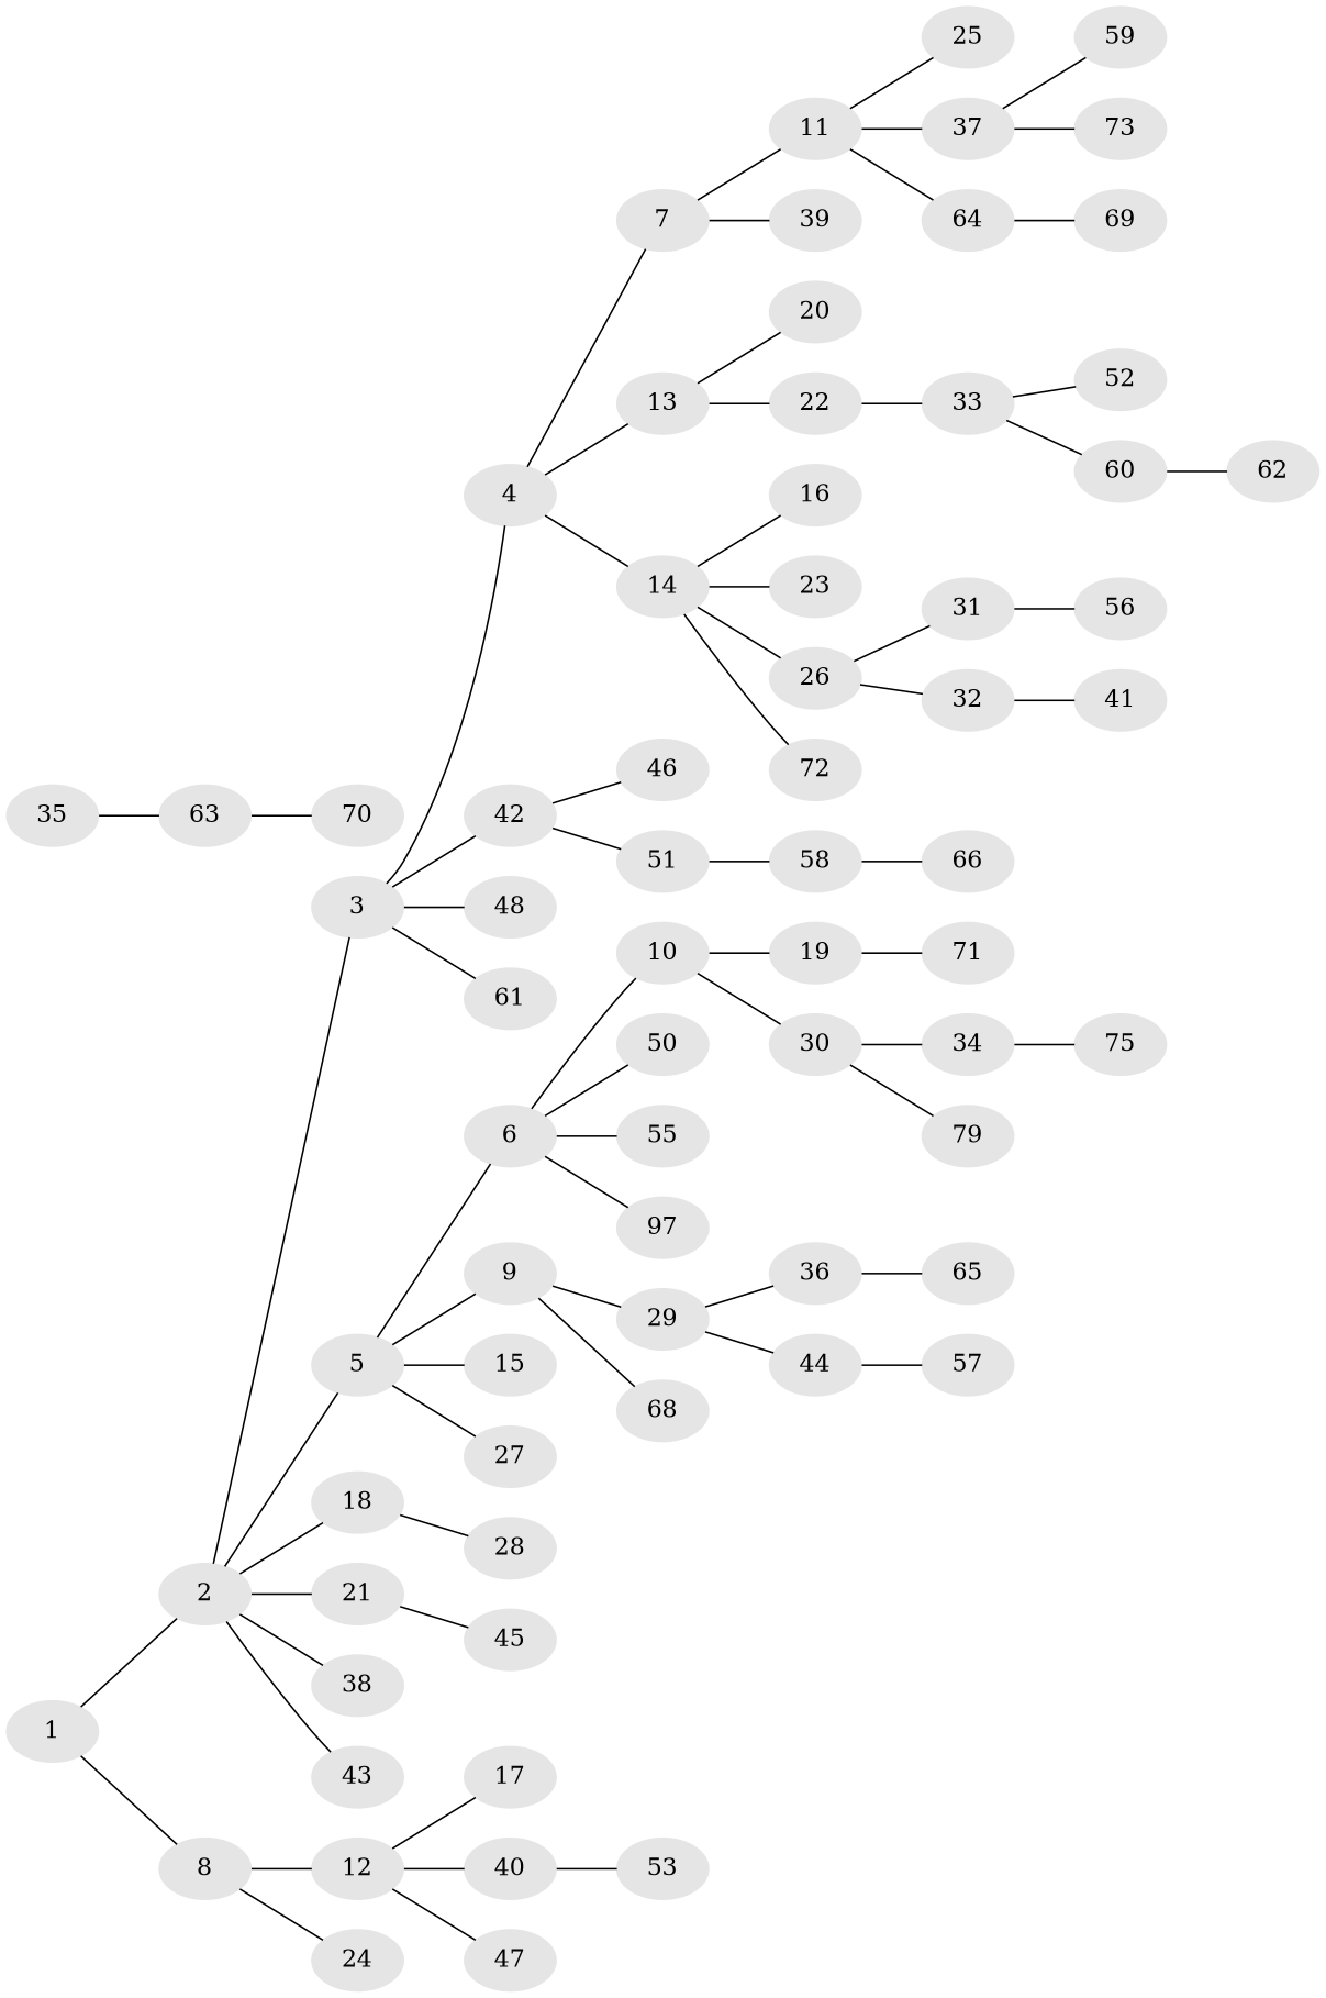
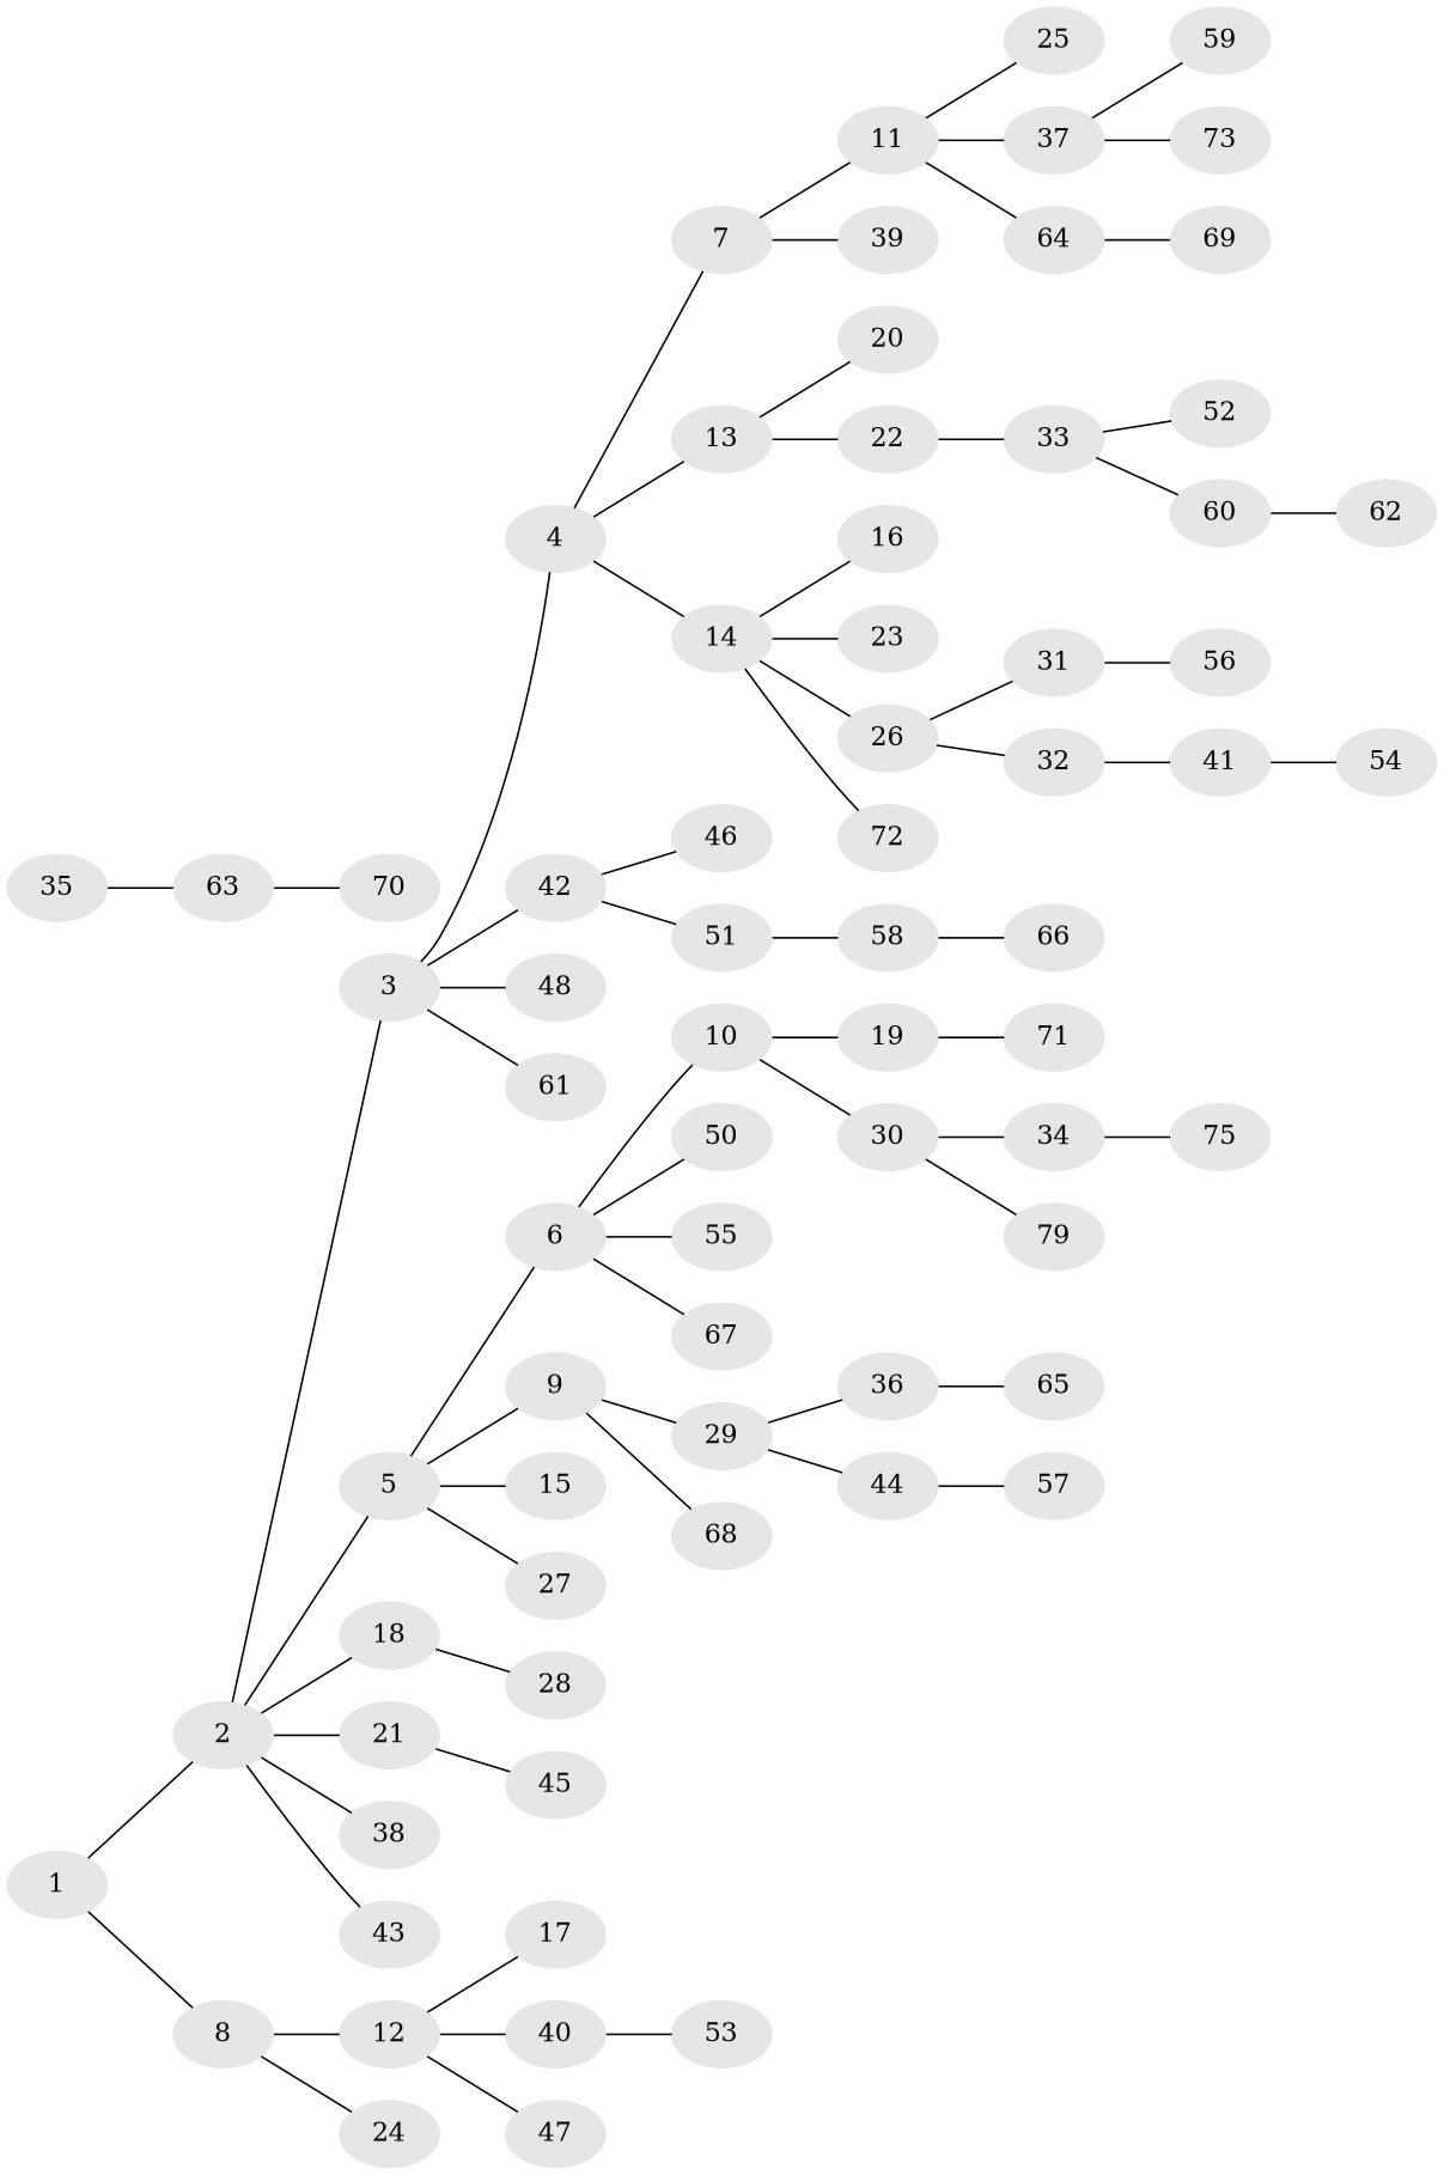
  graph {
    rankdir=LR
    node [color=gray90 style=filled]
    1
    2
    8
    3
    5
    18
    21
    38
    43
    12
    24
    4
    42
    48
    61
    6
    9
    15
    27
    28
    45
    7
    13
    14
    46
    51
    11
    39
    20
    22
    16
    23
    26
    72
    10
    50
    55
-   67 [label=97]
+   67
    29
    68
    19
    30
    25
    37
    64
    17
    40
    47
    36
    44
    71
    34
    n53 [label=79]
    59
    73
    69
    53
    33
    31
    32
    35
    63
    52
    60
    56
    41
    65
    57
    75
+   54
    62
    70
    58
    66
    1 -- 2
    1 -- 8
    2 -- 3
    2 -- 5
    2 -- 18
    2 -- 21
    2 -- 38
    2 -- 43
    8 -- 12
    8 -- 24
    3 -- 4
    3 -- 42
    3 -- 48
    3 -- 61
    5 -- 6
    5 -- 9
    5 -- 15
    5 -- 27
    18 -- 28
    21 -- 45
    12 -- 17
    12 -- 40
    12 -- 47
    4 -- 7
    4 -- 13
    4 -- 14
    42 -- 46
    42 -- 51
    6 -- 10
    6 -- 50
    6 -- 55
    6 -- 67
    9 -- 29
    9 -- 68
    7 -- 11
    7 -- 39
    13 -- 20
    13 -- 22
    14 -- 16
    14 -- 23
    14 -- 26
    14 -- 72
    51 -- 58
    11 -- 25
    11 -- 37
    11 -- 64
    22 -- 33
    26 -- 31
    26 -- 32
    10 -- 19
    10 -- 30
    29 -- 36
    29 -- 44
    19 -- 71
    30 -- 34
    30 -- n53
    37 -- 59
    37 -- 73
    64 -- 69
    40 -- 53
    36 -- 65
    44 -- 57
    34 -- 75
    33 -- 52
    33 -- 60
    31 -- 56
    32 -- 41
    35 -- 63
    63 -- 70
    60 -- 62
+   41 -- 54
    58 -- 66
  }
